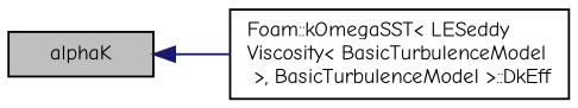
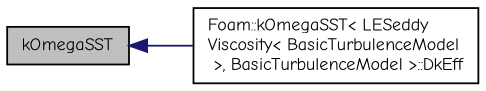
  digraph {
    rankdir=LR
    fontname="Comic Neue"
    node [color=black fontname="Comic Neue" fontsize=10 shape=record]
-   n1 [fillcolor=grey75 fontcolor=black height=0.2 label=alphaK style=filled width=0.4]
+   n1 [fillcolor=grey75 fontcolor=black height=0.2 label=kOmegaSST style=filled width=0.4]
    n2 [height=0.2 label="Foam::kOmegaSST\< LESeddy\lViscosity\< BasicTurbulenceModel\l \>, BasicTurbulenceModel \>::DkEff" width=0.4]
    n1 -> n2 [color=midnightblue dir=back fontname="Comic Neue" fontsize=10 labelfontname=Helvetica labelfontsize=10 style=solid]
  }
